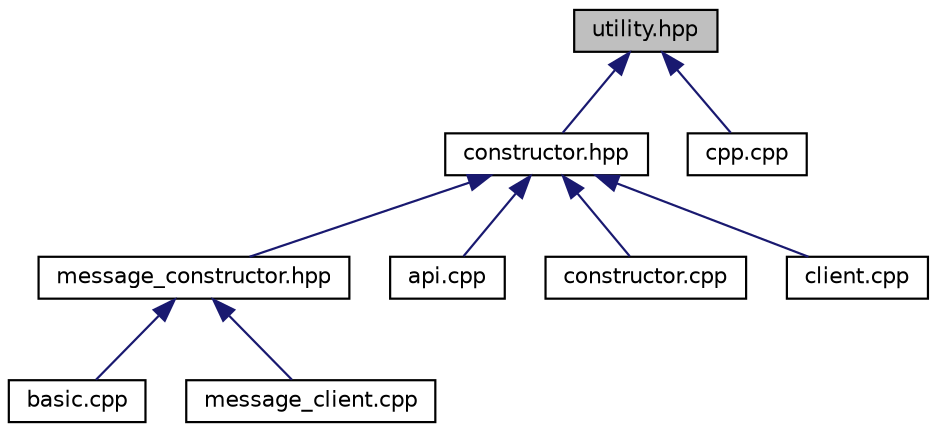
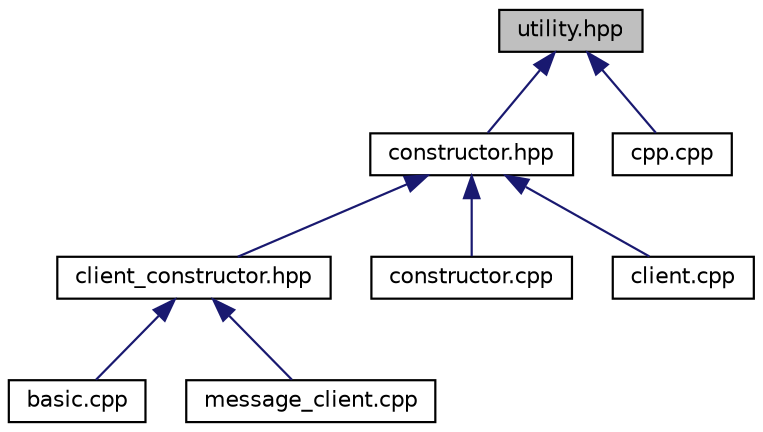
  digraph {
    node [color=black fillcolor=white fontname=Helvetica fontsize=10 shape=record style=filled]
    edge [color=midnightblue dir=back fontname=Helvetica fontsize=10 labelfontname=Helvetica labelfontsize=10 style=solid]
    n1 [fillcolor=grey75 fontcolor=black height=0.2 label="utility.hpp" width=0.4]
    n2 [height=0.2 label="constructor.hpp" width=0.4]
    n3 [height=0.2 label="cpp.cpp" width=0.4]
-   n4 [height=0.2 label="message_constructor.hpp" width=0.4]
-   n5 [height=0.2 label="api.cpp" width=0.4]
+   n4 [height=0.2 label="client_constructor.hpp" width=0.4]
    n6 [height=0.2 label="constructor.cpp" width=0.4]
    n7 [height=0.2 label="client.cpp" width=0.4]
    n8 [height=0.2 label="basic.cpp" width=0.4]
    n9 [height=0.2 label="message_client.cpp" width=0.4]
    n1 -> n2
    n1 -> n3
    n2 -> n4
-   n2 -> n5
    n2 -> n6
    n2 -> n7
    n4 -> n8
    n4 -> n9
  }
